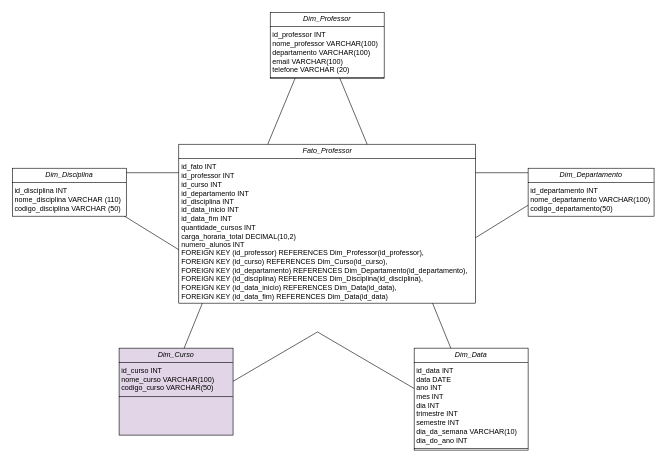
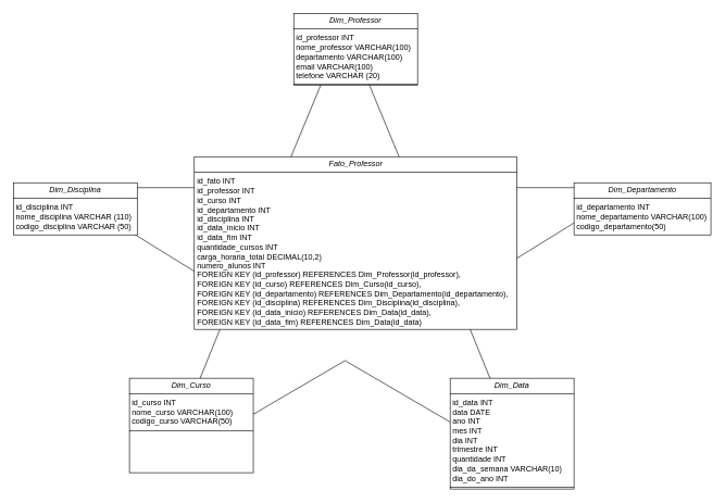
  <mxCell id="0" style=";html=1;" />
  <mxCell id="1" style=";html=1;" parent="0" />
  <mxCell id="2" value="" style="verticalLabelPosition=bottom;verticalAlign=top;html=1;shape=mxgraph.basic.star" vertex="1" parent="1"><mxGeometry x="90" y="40" width="877.5" height="675" as="geometry" /></mxCell>
  <mxCell id="3" value="&lt;p style=&quot;margin:0px;margin-top:4px;text-align:center;&quot;&gt;&lt;i&gt;Dim_Professor&lt;/i&gt;&lt;/p&gt;&lt;hr size=&quot;1&quot; style=&quot;border-style:solid;&quot;&gt;&lt;p style=&quot;margin:0px;margin-left:4px;&quot;&gt;id_professor INT&lt;br&gt;&lt;/p&gt;&lt;p style=&quot;margin:0px;margin-left:4px;&quot;&gt;nome_professor VARCHAR(100)&lt;/p&gt;&lt;p style=&quot;margin:0px;margin-left:4px;&quot;&gt;departamento VARCHAR(100)&lt;/p&gt;&lt;p style=&quot;margin:0px;margin-left:4px;&quot;&gt;email VARCHAR(100)&lt;/p&gt;&lt;p style=&quot;margin:0px;margin-left:4px;&quot;&gt;telefone VARCHAR (20)&lt;/p&gt;&lt;hr size=&quot;1&quot; style=&quot;border-style:solid;&quot;&gt;&lt;p style=&quot;margin:0px;margin-left:4px;&quot;&gt;&lt;br&gt;&lt;/p&gt;" style="verticalAlign=top;align=left;overflow=fill;html=1;whiteSpace=wrap;" vertex="1" parent="1"><mxGeometry x="450" y="20" width="190" height="110" as="geometry" /></mxCell>
- <mxCell id="4" value="&lt;p style=&quot;margin:0px;margin-top:4px;text-align:center;&quot;&gt;&lt;i&gt;Dim_Data&lt;/i&gt;&lt;/p&gt;&lt;hr size=&quot;1&quot; style=&quot;border-style:solid;&quot;&gt;&lt;p style=&quot;margin:0px;margin-left:4px;&quot;&gt;id_data INT&lt;br&gt;&lt;/p&gt;&lt;p style=&quot;margin:0px;margin-left:4px;&quot;&gt;data DATE&lt;/p&gt;&lt;p style=&quot;margin:0px;margin-left:4px;&quot;&gt;ano INT&lt;/p&gt;&lt;p style=&quot;margin:0px;margin-left:4px;&quot;&gt;mes INT&lt;/p&gt;&lt;p style=&quot;margin:0px;margin-left:4px;&quot;&gt;dia INT&lt;/p&gt;&lt;p style=&quot;margin:0px;margin-left:4px;&quot;&gt;trimestre INT&lt;/p&gt;&lt;p style=&quot;margin:0px;margin-left:4px;&quot;&gt;semestre INT&lt;/p&gt;&lt;p style=&quot;margin:0px;margin-left:4px;&quot;&gt;dia_da_semana VARCHAR(10)&lt;/p&gt;&lt;p style=&quot;margin:0px;margin-left:4px;&quot;&gt;dia_do_ano INT&lt;/p&gt;&lt;hr size=&quot;1&quot; style=&quot;border-style:solid;&quot;&gt;&lt;p style=&quot;margin:0px;margin-left:4px;&quot;&gt;&lt;br&gt;&lt;/p&gt;" style="verticalAlign=top;align=left;overflow=fill;html=1;whiteSpace=wrap;" vertex="1" parent="1"><mxGeometry x="690" y="580" width="190" height="170" as="geometry" /></mxCell>
+ <mxCell id="4" value="&lt;p style=&quot;margin:0px;margin-top:4px;text-align:center;&quot;&gt;&lt;i&gt;Dim_Data&lt;/i&gt;&lt;/p&gt;&lt;hr size=&quot;1&quot; style=&quot;border-style:solid;&quot;&gt;&lt;p style=&quot;margin:0px;margin-left:4px;&quot;&gt;id_data INT&lt;br&gt;&lt;/p&gt;&lt;p style=&quot;margin:0px;margin-left:4px;&quot;&gt;data DATE&lt;/p&gt;&lt;p style=&quot;margin:0px;margin-left:4px;&quot;&gt;ano INT&lt;/p&gt;&lt;p style=&quot;margin:0px;margin-left:4px;&quot;&gt;mes INT&lt;/p&gt;&lt;p style=&quot;margin:0px;margin-left:4px;&quot;&gt;dia INT&lt;/p&gt;&lt;p style=&quot;margin:0px;margin-left:4px;&quot;&gt;trimestre INT&lt;/p&gt;&lt;p style=&quot;margin:0px;margin-left:4px;&quot;&gt;quantidade INT&lt;/p&gt;&lt;p style=&quot;margin:0px;margin-left:4px;&quot;&gt;dia_da_semana VARCHAR(10)&lt;/p&gt;&lt;p style=&quot;margin:0px;margin-left:4px;&quot;&gt;dia_do_ano INT&lt;/p&gt;&lt;hr size=&quot;1&quot; style=&quot;border-style:solid;&quot;&gt;&lt;p style=&quot;margin:0px;margin-left:4px;&quot;&gt;&lt;br&gt;&lt;/p&gt;" style="verticalAlign=top;align=left;overflow=fill;html=1;whiteSpace=wrap;" vertex="1" parent="1"><mxGeometry x="690" y="580" width="190" height="170" as="geometry" /></mxCell>
  <mxCell id="5" value="&lt;p style=&quot;margin:0px;margin-top:4px;text-align:center;&quot;&gt;&lt;i&gt;Dim_Departamento&lt;/i&gt;&lt;/p&gt;&lt;hr size=&quot;1&quot; style=&quot;border-style:solid;&quot;&gt;&lt;p style=&quot;margin:0px;margin-left:4px;&quot;&gt;id_departamento INT&lt;br&gt;&lt;/p&gt;&lt;p style=&quot;margin:0px;margin-left:4px;&quot;&gt;nome_departamento VARCHAR(100)&lt;/p&gt;&lt;p style=&quot;margin:0px;margin-left:4px;&quot;&gt;codigo_departamento(50)&lt;/p&gt;&lt;hr size=&quot;1&quot; style=&quot;border-style:solid;&quot;&gt;&lt;p style=&quot;margin:0px;margin-left:4px;&quot;&gt;&lt;br&gt;&lt;/p&gt;" style="verticalAlign=top;align=left;overflow=fill;html=1;whiteSpace=wrap;" vertex="1" parent="1"><mxGeometry x="880" y="280" width="210" height="80" as="geometry" /></mxCell>
  <mxCell id="6" value="&lt;p style=&quot;margin:0px;margin-top:4px;text-align:center;&quot;&gt;&lt;i&gt;Dim_Disciplina&lt;/i&gt;&lt;/p&gt;&lt;hr size=&quot;1&quot; style=&quot;border-style:solid;&quot;&gt;&lt;p style=&quot;margin:0px;margin-left:4px;&quot;&gt;id_disciplina INT&amp;nbsp;&lt;br&gt;&lt;/p&gt;&lt;p style=&quot;margin:0px;margin-left:4px;&quot;&gt;nome_disciplina VARCHAR (110)&lt;/p&gt;&lt;p style=&quot;margin:0px;margin-left:4px;&quot;&gt;codigo_disciplina VARCHAR (50)&lt;/p&gt;&lt;hr size=&quot;1&quot; style=&quot;border-style:solid;&quot;&gt;&lt;p style=&quot;margin:0px;margin-left:4px;&quot;&gt;&lt;br&gt;&lt;/p&gt;" style="verticalAlign=top;align=left;overflow=fill;html=1;whiteSpace=wrap;" vertex="1" parent="1"><mxGeometry x="20" y="280" width="190" height="80" as="geometry" /></mxCell>
- <mxCell id="7" value="&lt;p style=&quot;margin:0px;margin-top:4px;text-align:center;&quot;&gt;&lt;i&gt;Dim_Curso&lt;/i&gt;&lt;/p&gt;&lt;hr size=&quot;1&quot; style=&quot;border-style:solid;&quot;&gt;&lt;p style=&quot;margin:0px;margin-left:4px;&quot;&gt;id_curso INT&amp;nbsp;&lt;br&gt;&lt;/p&gt;&lt;p style=&quot;margin:0px;margin-left:4px;&quot;&gt;nome_curso VARCHAR(100)&lt;/p&gt;&lt;p style=&quot;margin:0px;margin-left:4px;&quot;&gt;codigo_curso VARCHAR(50)&lt;/p&gt;&lt;hr size=&quot;1&quot; style=&quot;border-style:solid;&quot;&gt;&lt;p style=&quot;margin:0px;margin-left:4px;&quot;&gt;&lt;br&gt;&lt;/p&gt;" style="verticalAlign=top;align=left;overflow=fill;html=1;whiteSpace=wrap;fillColor=#e1d5e7;" vertex="1" parent="1"><mxGeometry x="198" y="580" width="190" height="145" as="geometry" /></mxCell>
+ <mxCell id="7" value="&lt;p style=&quot;margin:0px;margin-top:4px;text-align:center;&quot;&gt;&lt;i&gt;Dim_Curso&lt;/i&gt;&lt;/p&gt;&lt;hr size=&quot;1&quot; style=&quot;border-style:solid;&quot;&gt;&lt;p style=&quot;margin:0px;margin-left:4px;&quot;&gt;id_curso INT&amp;nbsp;&lt;br&gt;&lt;/p&gt;&lt;p style=&quot;margin:0px;margin-left:4px;&quot;&gt;nome_curso VARCHAR(100)&lt;/p&gt;&lt;p style=&quot;margin:0px;margin-left:4px;&quot;&gt;codigo_curso VARCHAR(50)&lt;/p&gt;&lt;hr size=&quot;1&quot; style=&quot;border-style:solid;&quot;&gt;&lt;p style=&quot;margin:0px;margin-left:4px;&quot;&gt;&lt;br&gt;&lt;/p&gt;" style="verticalAlign=top;align=left;overflow=fill;html=1;whiteSpace=wrap;" vertex="1" parent="1"><mxGeometry x="198" y="580" width="190" height="145" as="geometry" /></mxCell>
  <mxCell id="8" value="&lt;p style=&quot;margin:0px;margin-top:4px;text-align:center;&quot;&gt;&lt;i&gt;Fato_Professor&lt;/i&gt;&lt;/p&gt;&lt;hr size=&quot;1&quot; style=&quot;border-style:solid;&quot;&gt;&lt;p style=&quot;margin:0px;margin-left:4px;&quot;&gt;id_fato INT&lt;br&gt;&lt;/p&gt;&lt;p style=&quot;margin:0px;margin-left:4px;&quot;&gt;id_professor INT&lt;/p&gt;&lt;p style=&quot;margin:0px;margin-left:4px;&quot;&gt;id_curso INT&lt;br&gt;&lt;/p&gt;&lt;p style=&quot;margin:0px;margin-left:4px;&quot;&gt;id_departamento INT&lt;br&gt;&lt;/p&gt;&lt;p style=&quot;margin:0px;margin-left:4px;&quot;&gt;id_disciplina INT&lt;br&gt;&lt;/p&gt;&lt;p style=&quot;margin:0px;margin-left:4px;&quot;&gt;id_data_inicio INT&lt;br&gt;&lt;/p&gt;&lt;p style=&quot;margin:0px;margin-left:4px;&quot;&gt;id_data_fim INT&lt;br&gt;&lt;/p&gt;&lt;p style=&quot;margin:0px;margin-left:4px;&quot;&gt;quantidade_cursos INT&lt;/p&gt;&lt;p style=&quot;margin:0px;margin-left:4px;&quot;&gt;carga_horaria_total DECIMAL(10,2)&lt;/p&gt;&lt;p style=&quot;margin:0px;margin-left:4px;&quot;&gt;numero_alunos INT&lt;/p&gt;&lt;p style=&quot;margin:0px;margin-left:4px;&quot;&gt;FOREIGN KEY (id_professor) REFERENCES Dim_Professor(id_professor),&lt;/p&gt;&lt;p style=&quot;margin:0px;margin-left:4px;&quot;&gt;FOREIGN KEY (id_curso) REFERENCES Dim_Curso(id_curso),&lt;/p&gt;&lt;p style=&quot;margin:0px;margin-left:4px;&quot;&gt;FOREIGN KEY (id_departamento) REFERENCES Dim_Departamento(id_departamento),&lt;/p&gt;&lt;p style=&quot;margin:0px;margin-left:4px;&quot;&gt;FOREIGN KEY (id_disciplina) REFERENCES Dim_Disciplina(id_disciplina),&lt;/p&gt;&lt;p style=&quot;margin:0px;margin-left:4px;&quot;&gt;FOREIGN KEY (id_data_inicio) REFERENCES Dim_Data(id_data),&lt;/p&gt;&lt;p style=&quot;margin:0px;margin-left:4px;&quot;&gt;FOREIGN KEY (id_data_fim) REFERENCES Dim_Data(id_data)&lt;/p&gt;&lt;hr size=&quot;1&quot; style=&quot;border-style:solid;&quot;&gt;&lt;p style=&quot;margin:0px;margin-left:4px;&quot;&gt;&lt;br&gt;&lt;/p&gt;" style="verticalAlign=top;align=left;overflow=fill;html=1;whiteSpace=wrap;" vertex="1" parent="1"><mxGeometry x="297.5" y="240" width="495" height="265" as="geometry" /></mxCell>
